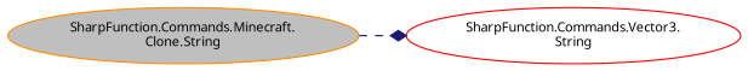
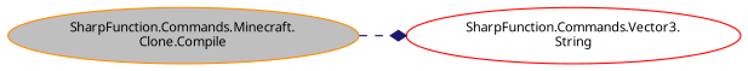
  digraph {
    rankdir=LR
    fontname="Noto Sans"
    node [fontname="Noto Sans" fontsize=10 shape=ellipse style=filled]
-   n1 [color=darkorange fillcolor=grey75 fontcolor=black height=0.2 label="SharpFunction.Commands.Minecraft.\lClone.String" width=0.4]
+   n1 [color=darkorange fillcolor=grey75 fontcolor=black height=0.2 label="SharpFunction.Commands.Minecraft.\lClone.Compile" width=0.4]
    n2 [color=red fillcolor=white height=0.2 label="SharpFunction.Commands.Vector3.\lString" width=0.4]
    n1 -> n2 [color=midnightblue fontname="Noto Sans" fontsize=10 labelfontname=Helvetica labelfontsize=10 style=dashed arrowhead=diamond]
  }
